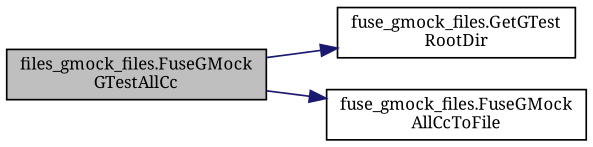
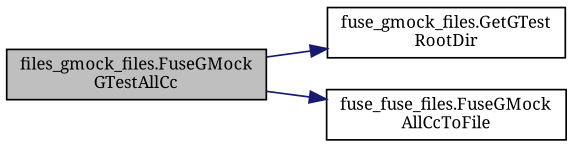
  digraph {
    fontname="Noto Serif"
    rankdir=LR
    node [color=black fillcolor=white fontname="Noto Serif" fontsize=10 shape=record style=filled]
    edge [color=midnightblue fontname="Noto Serif" fontsize=10 labelfontname=Helvetica labelfontsize=10 style=solid]
    n1 [fillcolor=grey75 fontcolor=black height=0.2 label="files_gmock_files.FuseGMock\lGTestAllCc" width=0.4]
    n2 [height=0.2 label="fuse_gmock_files.GetGTest\lRootDir" width=0.4]
-   n3 [height=0.2 label="fuse_gmock_files.FuseGMock\lAllCcToFile" width=0.4]
+   n3 [height=0.2 label="fuse_fuse_files.FuseGMock\lAllCcToFile" width=0.4]
    n1 -> n2
    n1 -> n3
  }
